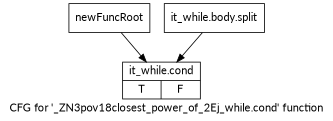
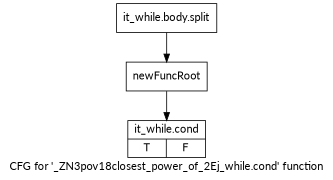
  digraph {
    fontname=Lato
    label="CFG for '_ZN3pov18closest_power_of_2Ej_while.cond' function"
    node [fontname=Lato shape=record]
    edge [fontname=Lato]
    n1 [label="{newFuncRoot}"]
    n2 [label="{it_while.cond|{<s0>T|<s1>F}}"]
    n3 [label="{it_while.body.split}"]
    n1 -> n2
-   n3 -> n2
+   n3 -> n1
  }
